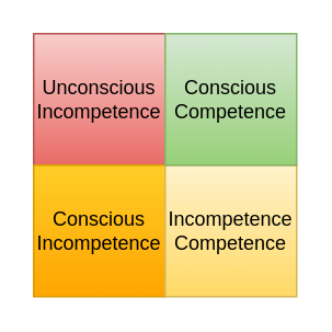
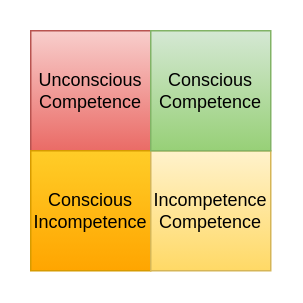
  <mxCell id="0" />
  <mxCell id="1" parent="0" />
- <mxCell id="2" value="Unconscious&lt;br&gt;Incompetence" style="whiteSpace=wrap;html=1;aspect=fixed;gradientColor=#ea6b66;fillColor=#f8cecc;strokeColor=#b85450;" vertex="1" parent="1"><mxGeometry x="20" y="20" width="80" height="80" as="geometry" /></mxCell>
+ <mxCell id="2" value="Unconscious&lt;br&gt;Competence" style="whiteSpace=wrap;html=1;aspect=fixed;gradientColor=#ea6b66;fillColor=#f8cecc;strokeColor=#b85450;" vertex="1" parent="1"><mxGeometry x="20" y="20" width="80" height="80" as="geometry" /></mxCell>
  <mxCell id="3" value="Conscious&lt;br&gt;Incompetence" style="whiteSpace=wrap;html=1;aspect=fixed;gradientColor=#ffa500;fillColor=#ffcd28;strokeColor=#d79b00;" vertex="1" parent="1"><mxGeometry x="20" y="100" width="80" height="80" as="geometry" /></mxCell>
  <mxCell id="4" value="Incompetence&lt;br&gt;Competence" style="whiteSpace=wrap;html=1;aspect=fixed;gradientColor=#ffd966;fillColor=#fff2cc;strokeColor=#d6b656;" vertex="1" parent="1"><mxGeometry x="100" y="100" width="80" height="80" as="geometry" /></mxCell>
  <mxCell id="5" value="Conscious&lt;br&gt;Competence" style="whiteSpace=wrap;html=1;aspect=fixed;gradientColor=#97d077;fillColor=#d5e8d4;strokeColor=#82b366;" vertex="1" parent="1"><mxGeometry x="100" y="20" width="80" height="80" as="geometry" /></mxCell>
